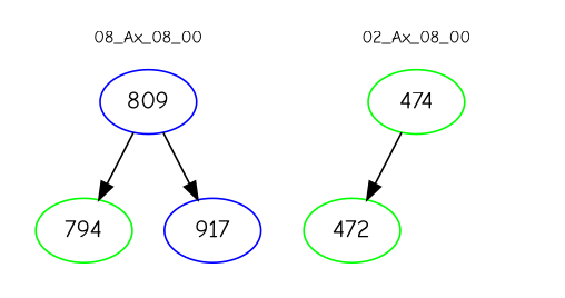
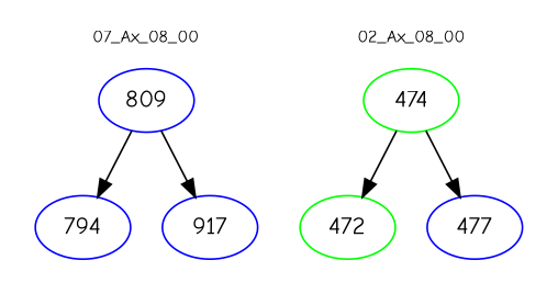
  digraph {
    fontname="Comic Neue"
    node [color=blue fontname="Comic Neue"]
    edge [color=black fontname="Comic Neue"]
    n1 [label=809]
-   n2 [color=green label=794]
+   n2 [label=794]
    n3 [label=917]
    n4 [color=green label=474]
    n5 [color=green label=472]
+   n6 [label=477]
    subgraph cluster_1 {
      color=white
      fontsize=10
-     label="08_Ax_08_00"
+     label="07_Ax_08_00"
      n1
      n2
      n3
    }
    subgraph cluster_2 {
      color=white
      fontsize=10
      label="02_Ax_08_00"
      n4
      n5
+     n6
    }
    n1 -> n2
    n1 -> n3
    n4 -> n5
+   n4 -> n6
  }
